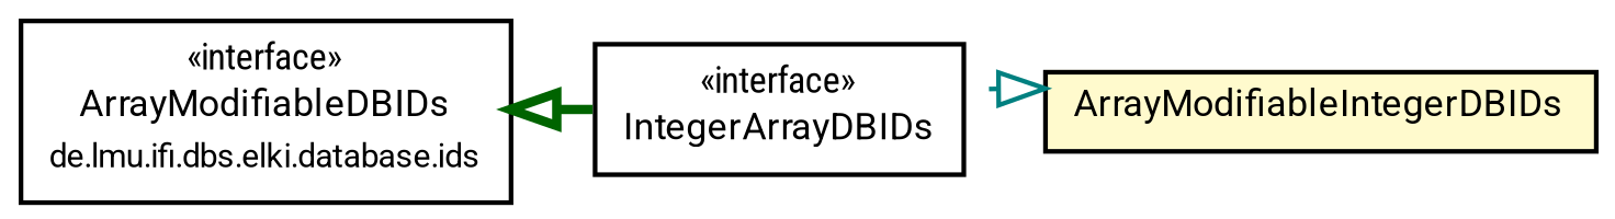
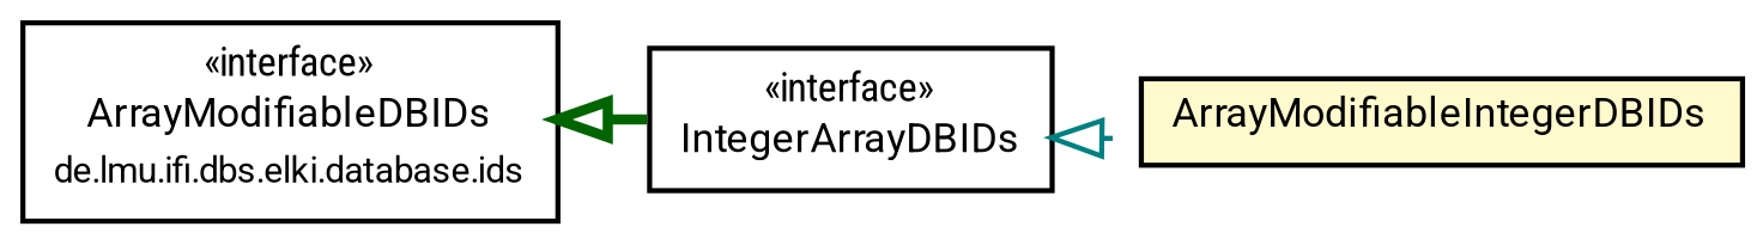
  digraph {
    fontname="Roboto Condensed"
    nodesep=0.15
    rankdir=LR
    ranksep=0.25
    node [fontcolor=black fontname="Roboto Condensed" fontsize=8 margin=0 shape=plaintext]
    edge [arrowtail=empty dir=back fontname="Roboto Condensed" fontsize=7 labelfontname=Roboto labelfontsize=7 weight=9]
    n1 [height=0 label=<<table title="de.lmu.ifi.dbs.elki.database.ids.ArrayModifiableDBIDs" border="0" cellborder="1" cellspacing="0" cellpadding="2" href="../ArrayModifiableDBIDs.html" target="_parent"> 		<tr><td><table border="0" cellspacing="0" cellpadding="1"> 		<tr><td align="center" balign="center"> &#171;interface&#187; </td></tr> 		<tr><td align="center" balign="center"> <font face="Roboto">ArrayModifiableDBIDs</font> </td></tr> 		<tr><td align="center" balign="center"> <font face="Roboto" point-size="7.0">de.lmu.ifi.dbs.elki.database.ids</font> </td></tr> 		</table></td></tr> 		</table>> width=0]
    n2 [height=0 label=<<table title="de.lmu.ifi.dbs.elki.database.ids.integer.IntegerArrayDBIDs" border="0" cellborder="1" cellspacing="0" cellpadding="2" href="IntegerArrayDBIDs.html" target="_parent"> 		<tr><td><table border="0" cellspacing="0" cellpadding="1"> 		<tr><td align="center" balign="center"> &#171;interface&#187; </td></tr> 		<tr><td align="center" balign="center"> <font face="Roboto">IntegerArrayDBIDs</font> </td></tr> 		</table></td></tr> 		</table>> width=0]
    n3 [height=0 label=<<table title="de.lmu.ifi.dbs.elki.database.ids.integer.ArrayModifiableIntegerDBIDs" border="0" cellborder="1" cellspacing="0" cellpadding="2" bgcolor="lemonChiffon" href="ArrayModifiableIntegerDBIDs.html" target="_parent"> 		<tr><td><table border="0" cellspacing="0" cellpadding="1"> 		<tr><td align="center" balign="center"> <font face="Roboto">ArrayModifiableIntegerDBIDs</font> </td></tr> 		</table></td></tr> 		</table>> width=0]
    n1 -> n2 [color=darkgreen style=bold]
-   n3 -> n2 [color=teal style=dotted]
+   n2 -> n3 [color=teal style=dotted]
  }
